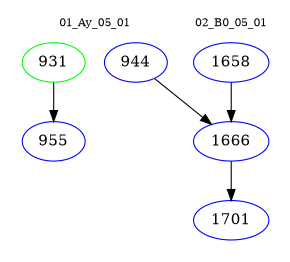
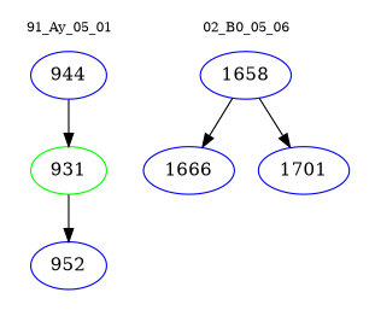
  digraph {
    node [color=blue]
    edge [color=black]
    n1 [label=944]
    n2 [color=green label=931]
-   n3 [label=955]
+   n3 [label=952]
    n4 [label=1666]
    n5 [label=1658]
    n6 [label=1701]
    subgraph cluster_1 {
      color=white
      fontsize=10
-     label="01_Ay_05_01"
+     label="91_Ay_05_01"
      n1
      n2
      n3
    }
    subgraph cluster_2 {
      color=white
      fontsize=10
-     label="02_B0_05_01"
+     label="02_B0_05_06"
      n4
      n5
      n6
    }
-   n1 -> n4
+   n1 -> n2
    n2 -> n3
    n5 -> n4
-   n4 -> n6
+   n5 -> n6
  }
